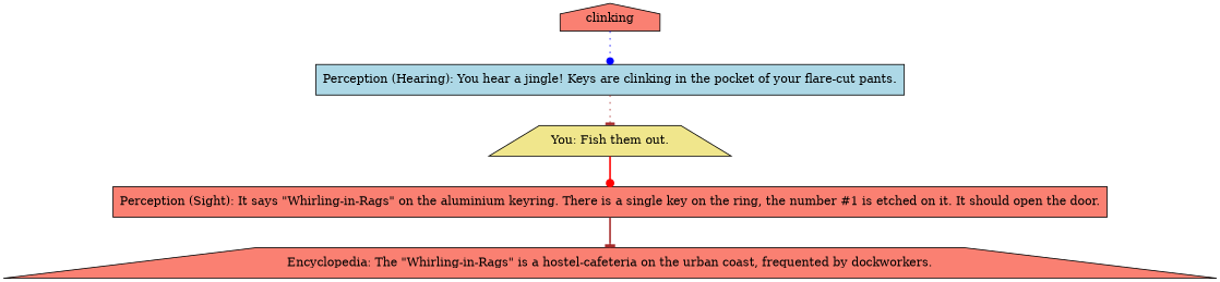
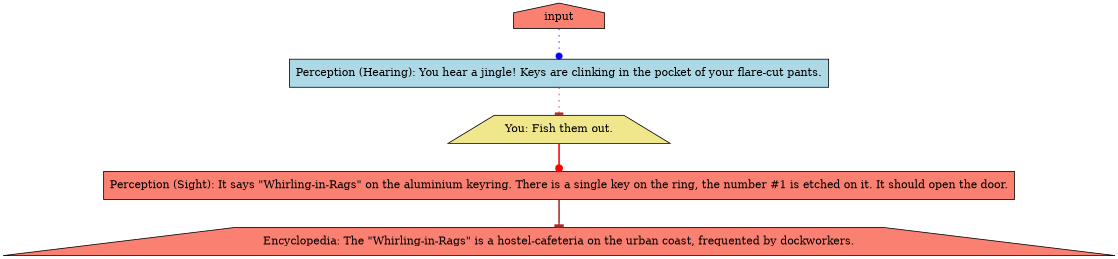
  digraph {
    node [fillcolor=salmon shape=box style=filled]
    edge [arrowhead=dot color=brown style=dotted]
-   n1 [label=clinking shape=house]
+   n1 [label=input shape=house]
    n2 [fillcolor=lightblue label="Perception (Hearing): You hear a jingle! Keys are clinking in the pocket of your flare-cut pants."]
    n3 [fillcolor=khaki label="You: Fish them out." shape=trapezium]
    n4 [label="Perception (Sight): It says \"Whirling-in-Rags\" on the aluminium keyring. There is a single key on the ring, the number #1 is etched on it. It should open the door."]
    n5 [label="Encyclopedia: The \"Whirling-in-Rags\" is a hostel-cafeteria on the urban coast, frequented by dockworkers." shape=trapezium]
    n1 -> n2 [color=blue]
    n2 -> n3 [arrowhead=tee]
    n3 -> n4 [color=red style=bold]
    n4 -> n5 [arrowhead=tee style=bold]
  }
